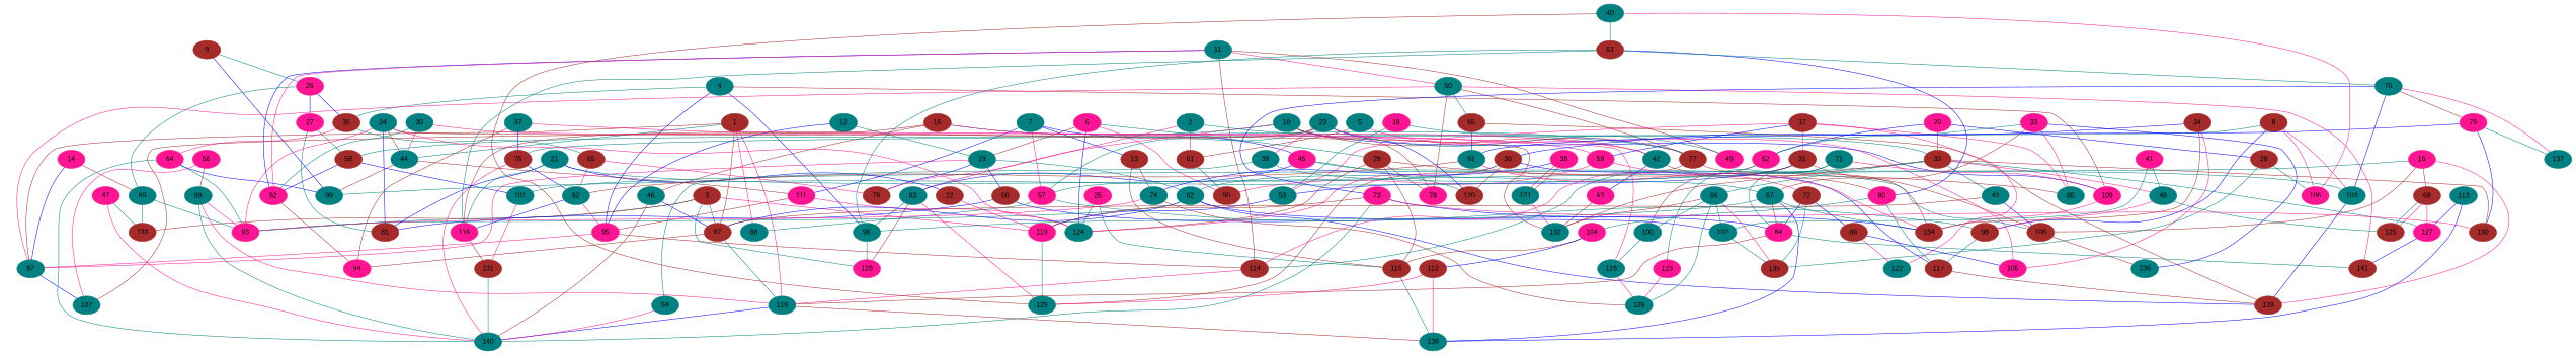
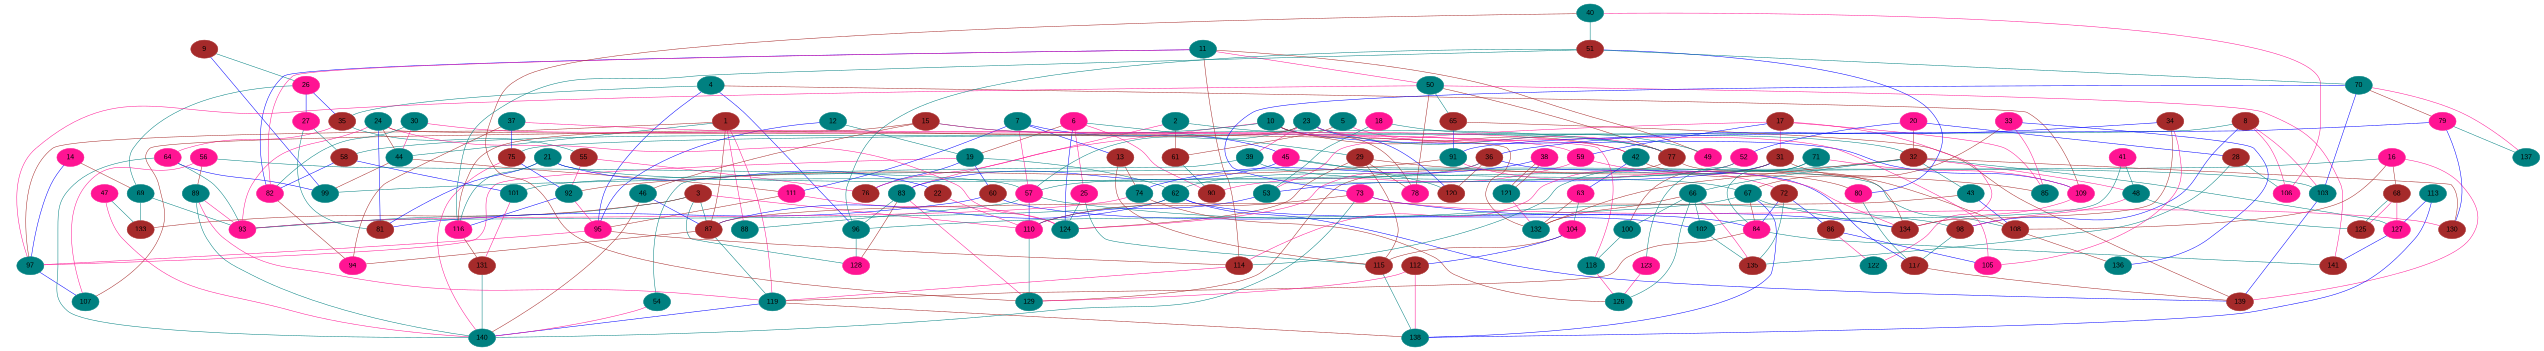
  graph {
    fontname="Liberation Sans"
    node [color=teal fontname="Liberation Sans" style=filled]
    edge [color=teal fontname="Liberation Sans"]
    1 [color=brown]
    44
    87 [color=brown]
    88
    97
    119
    111 [color=deeppink]
    99
    94 [color=deeppink]
    107
    140
    138
    61 [color=brown]
    2
    77 [color=brown]
    83
    90 [color=brown]
    134 [color=brown]
    129
    128 [color=deeppink]
    96
    3 [color=brown]
    93 [color=deeppink]
    110 [color=deeppink]
    133 [color=brown]
    35 [color=brown]
    4
    95 [color=deeppink]
    109 [color=deeppink]
    55 [color=brown]
    64 [color=deeppink]
    114 [color=brown]
    5
    6 [color=deeppink]
    19
    25 [color=deeppink]
    29 [color=brown]
    124
    76 [color=brown]
    60 [color=brown]
    62
    115 [color=brown]
    78 [color=deeppink]
    85
    13 [color=brown]
    7
    45 [color=deeppink]
    57 [color=deeppink]
    74
    108 [color=brown]
    120 [color=brown]
    98 [color=brown]
    8 [color=brown]
    75 [color=brown]
    103
    106 [color=deeppink]
    92
    117 [color=brown]
    139 [color=brown]
    9 [color=brown]
    26 [color=deeppink]
    69
    27 [color=deeppink]
    10
    42
    58 [color=brown]
    63 [color=deeppink]
    80 [color=deeppink]
    82 [color=deeppink]
    101
    49 [color=deeppink]
    11
    50
    65 [color=brown]
    141 [color=brown]
    12
    126
    14 [color=deeppink]
    15 [color=brown]
    46
    16 [color=deeppink]
    68 [color=brown]
    127 [color=deeppink]
    125 [color=brown]
    131 [color=brown]
    136
    17 [color=brown]
    31 [color=brown]
    53
    59 [color=deeppink]
    122
    100
    72 [color=brown]
    18 [color=deeppink]
    32 [color=brown]
    132
    43
    48
    66
    130 [color=brown]
    81 [color=brown]
    84 [color=deeppink]
    102
    20 [color=deeppink]
    28 [color=brown]
    52 [color=deeppink]
    135 [color=brown]
    21
    22 [color=brown]
    116 [color=deeppink]
    23
    39
    105 [color=deeppink]
    67
    54
    24
    30
    118
    33 [color=deeppink]
    34 [color=brown]
    36 [color=brown]
    37
    38 [color=deeppink]
    121
    40
    51 [color=brown]
    70
    41 [color=deeppink]
    104 [color=deeppink]
    47 [color=deeppink]
    91
    73 [color=deeppink]
    79 [color=deeppink]
    137
    56 [color=deeppink]
    89
    86 [color=brown]
    71
    123 [color=deeppink]
    112 [color=brown]
    113
    1 -- 44
    1 -- 87 [color=brown]
    1 -- 88 [color=deeppink]
    1 -- 97 [color=brown]
    1 -- 119 [color=deeppink]
    44 -- 111 [color=brown]
    44 -- 99 [color=brown]
    87 -- 119
    87 -- 94 [color=brown]
    97 -- 107 [color=blue]
    119 -- 140 [color=blue]
    119 -- 138 [color=brown]
    111 -- 95 [color=brown]
    111 -- 124 [color=deeppink]
    61 -- 90
    2 -- 61 [color=brown]
    2 -- 77
    2 -- 83 [color=deeppink]
    77 -- 134 [color=brown]
    77 -- 129 [color=brown]
    83 -- 129 [color=deeppink]
    83 -- 128 [color=brown]
    83 -- 96
    96 -- 128
    3 -- 87
    3 -- 128
    3 -- 93
    3 -- 110 [color=deeppink]
    3 -- 133 [color=brown]
    110 -- 129
    35 -- 55
    35 -- 64 [color=deeppink]
    4 -- 96 [color=blue]
    4 -- 35
    4 -- 95 [color=blue]
    4 -- 109 [color=brown]
    95 -- 97 [color=deeppink]
    95 -- 114 [color=brown]
    109 -- 134 [color=deeppink]
    55 -- 76 [color=deeppink]
    55 -- 92 [color=deeppink]
    64 -- 99 [color=blue]
    64 -- 140
    64 -- 93
    114 -- 119 [color=deeppink]
    5 -- 61 [color=brown]
    5 -- 77 [color=deeppink]
    6 -- 90 [color=deeppink]
    6 -- 19 [color=brown]
+   6 -- 25 [color=deeppink]
    6 -- 29
    6 -- 124 [color=blue]
    19 -- 97 [color=deeppink]
    19 -- 76 [color=blue]
    19 -- 60 [color=blue]
    19 -- 62
    25 -- 124
    25 -- 115
    29 -- 124 [color=brown]
    29 -- 115 [color=brown]
    29 -- 78 [color=brown]
    29 -- 85 [color=brown]
    60 -- 81 [color=blue]
    60 -- 84 [color=blue]
    62 -- 87 [color=blue]
    62 -- 93
    62 -- 139 [color=blue]
    62 -- 102 [color=blue]
    115 -- 138
    13 -- 115 [color=brown]
    13 -- 74 [color=brown]
    7 -- 111 [color=blue]
    7 -- 13 [color=blue]
    7 -- 45 [color=blue]
    7 -- 57 [color=deeppink]
    45 -- 83 [color=blue]
    45 -- 108
    45 -- 120
    57 -- 88
+   57 -- 110 [color=blue]
    57 -- 98
    74 -- 93 [color=deeppink]
    74 -- 126 [color=brown]
    108 -- 136 [color=brown]
    98 -- 117
    8 -- 98 [color=blue]
    8 -- 75
    8 -- 103 [color=deeppink]
    8 -- 106 [color=deeppink]
    75 -- 140 [color=deeppink]
    75 -- 92 [color=blue]
    103 -- 139 [color=blue]
    92 -- 95 [color=deeppink]
    92 -- 116 [color=blue]
    117 -- 139 [color=brown]
    9 -- 99 [color=blue]
    9 -- 26
    26 -- 35 [color=blue]
    26 -- 69
    26 -- 27 [color=blue]
    69 -- 93
    69 -- 133
    27 -- 58
    27 -- 81
    10 -- 109 [color=blue]
    10 -- 76 [color=deeppink]
    10 -- 78 [color=brown]
    10 -- 42 [color=brown]
    10 -- 58
    42 -- 63 [color=blue]
    42 -- 80 [color=brown]
    58 -- 82 [color=blue]
    58 -- 101 [color=blue]
    63 -- 132 [color=brown]
    80 -- 117
-   80 -- 104
+   63 -- 104
    82 -- 94 [color=brown]
    101 -- 131 [color=deeppink]
    11 -- 114 [color=brown]
    11 -- 82 [color=blue]
    11 -- 82 [color=deeppink]
    11 -- 49 [color=brown]
    11 -- 50 [color=deeppink]
    50 -- 97 [color=deeppink]
    50 -- 77 [color=brown]
    50 -- 78 [color=brown]
    50 -- 65
    50 -- 141 [color=deeppink]
    65 -- 139 [color=brown]
    65 -- 91 [color=blue]
    12 -- 95 [color=blue]
    12 -- 19
    14 -- 97 [color=blue]
    14 -- 69 [color=brown]
    15 -- 107 [color=brown]
    15 -- 77
    15 -- 42 [color=deeppink]
    15 -- 46 [color=brown]
    46 -- 87 [color=blue]
    46 -- 140 [color=brown]
    16 -- 108 [color=brown]
    16 -- 139 [color=deeppink]
    16 -- 101
    16 -- 68 [color=brown]
    68 -- 127 [color=deeppink]
    68 -- 125
    68 -- 125 [color=deeppink]
    127 -- 141 [color=blue]
    131 -- 140
    17 -- 85 [color=deeppink]
    17 -- 31 [color=deeppink]
    17 -- 53 [color=deeppink]
    17 -- 59 [color=blue]
    17 -- 122 [color=deeppink]
    31 -- 114
    31 -- 108 [color=brown]
    31 -- 53 [color=blue]
    31 -- 100 [color=brown]
    53 -- 110 [color=blue]
    59 -- 90 [color=deeppink]
    59 -- 72 [color=deeppink]
    100 -- 118
    72 -- 84 [color=blue]
    72 -- 135
    72 -- 86 [color=blue]
    18 -- 53
    18 -- 32
    32 -- 99
    32 -- 127
    32 -- 132 [color=brown]
    32 -- 43
    32 -- 48 [color=deeppink]
    32 -- 66
    32 -- 130 [color=brown]
    43 -- 87 [color=brown]
    43 -- 108 [color=blue]
    48 -- 98 [color=deeppink]
    48 -- 125
    66 -- 126
    66 -- 100
    66 -- 132 [color=brown]
    66 -- 102
    66 -- 135 [color=deeppink]
    84 -- 119 [color=brown]
    84 -- 141
    102 -- 135
    20 -- 32 [color=brown]
    20 -- 28 [color=blue]
    20 -- 52 [color=blue]
    28 -- 106
    28 -- 135
    52 -- 114 [color=deeppink]
    52 -- 62
    21 -- 103
    21 -- 81 [color=blue]
    21 -- 22 [color=blue]
    21 -- 116
    22 -- 110 [color=deeppink]
    116 -- 131 [color=brown]
    23 -- 57
    23 -- 120 [color=blue]
    23 -- 49
    23 -- 116 [color=brown]
    23 -- 39 [color=deeppink]
    23 -- 105 [color=deeppink]
    39 -- 67
    39 -- 54
    67 -- 138 [color=blue]
    67 -- 134
    67 -- 96
    67 -- 84 [color=brown]
    54 -- 140 [color=deeppink]
    24 -- 44 [color=brown]
    24 -- 93 [color=deeppink]
    24 -- 124 [color=deeppink]
    24 -- 132 [color=brown]
    24 -- 81 [color=blue]
    30 -- 44 [color=deeppink]
    30 -- 82
    30 -- 59 [color=deeppink]
    118 -- 126 [color=deeppink]
    33 -- 85 [color=deeppink]
    33 -- 136 [color=blue]
-   33 -- 52
    33 -- 67 [color=brown]
    34 -- 134 [color=brown]
    34 -- 105 [color=deeppink]
    34 -- 36 [color=blue]
    36 -- 124 [color=deeppink]
    36 -- 57
    36 -- 120 [color=brown]
    36 -- 117 [color=blue]
    37 -- 94 [color=brown]
    37 -- 75 [color=blue]
    37 -- 118 [color=deeppink]
    38 -- 74 [color=blue]
    38 -- 121 [color=brown]
    38 -- 121 [color=brown]
    121 -- 132 [color=deeppink]
    40 -- 129 [color=brown]
    40 -- 106 [color=deeppink]
    40 -- 51
    51 -- 96
    51 -- 80 [color=blue]
    51 -- 116
    51 -- 70
    70 -- 103 [color=blue]
    70 -- 73 [color=blue]
    70 -- 79 [color=brown]
    70 -- 137 [color=deeppink]
    41 -- 48
    41 -- 102
    104 -- 115 [color=brown]
    104 -- 112 [color=blue]
    47 -- 140 [color=deeppink]
    47 -- 133
    91 -- 134 [color=deeppink]
    91 -- 92 [color=brown]
    73 -- 140
    73 -- 134 [color=blue]
    73 -- 110 [color=brown]
    73 -- 130 [color=deeppink]
    79 -- 130 [color=blue]
    79 -- 91 [color=blue]
    79 -- 137
    56 -- 107 [color=deeppink]
+   56 -- 57
    56 -- 89 [color=brown]
    89 -- 119 [color=deeppink]
    89 -- 140
    89 -- 93 [color=deeppink]
    86 -- 122 [color=deeppink]
    86 -- 105 [color=blue]
    71 -- 109 [color=deeppink]
    71 -- 84
    71 -- 123
    123 -- 126 [color=deeppink]
    112 -- 138 [color=deeppink]
    112 -- 129 [color=deeppink]
    113 -- 138 [color=blue]
    113 -- 127 [color=blue]
  }
